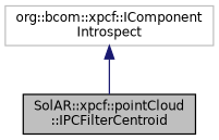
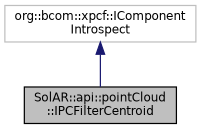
  digraph {
    node [fontname=Helvetica fontsize=10 shape=record style=filled]
-   n1 [color=black fillcolor=grey75 fontcolor=black height=0.2 label="SolAR::xpcf::pointCloud\l::IPCFilterCentroid" width=0.4]
+   n1 [color=black fillcolor=grey75 fontcolor=black height=0.2 label="SolAR::api::pointCloud\l::IPCFilterCentroid" width=0.4]
    n2 [color=grey75 fillcolor=white height=0.2 label="org::bcom::xpcf::IComponent\lIntrospect" width=0.4]
    n2 -> n1 [color=midnightblue dir=back fontname=Helvetica fontsize=10 labelfontname=Helvetica labelfontsize=10 style=solid]
  }
